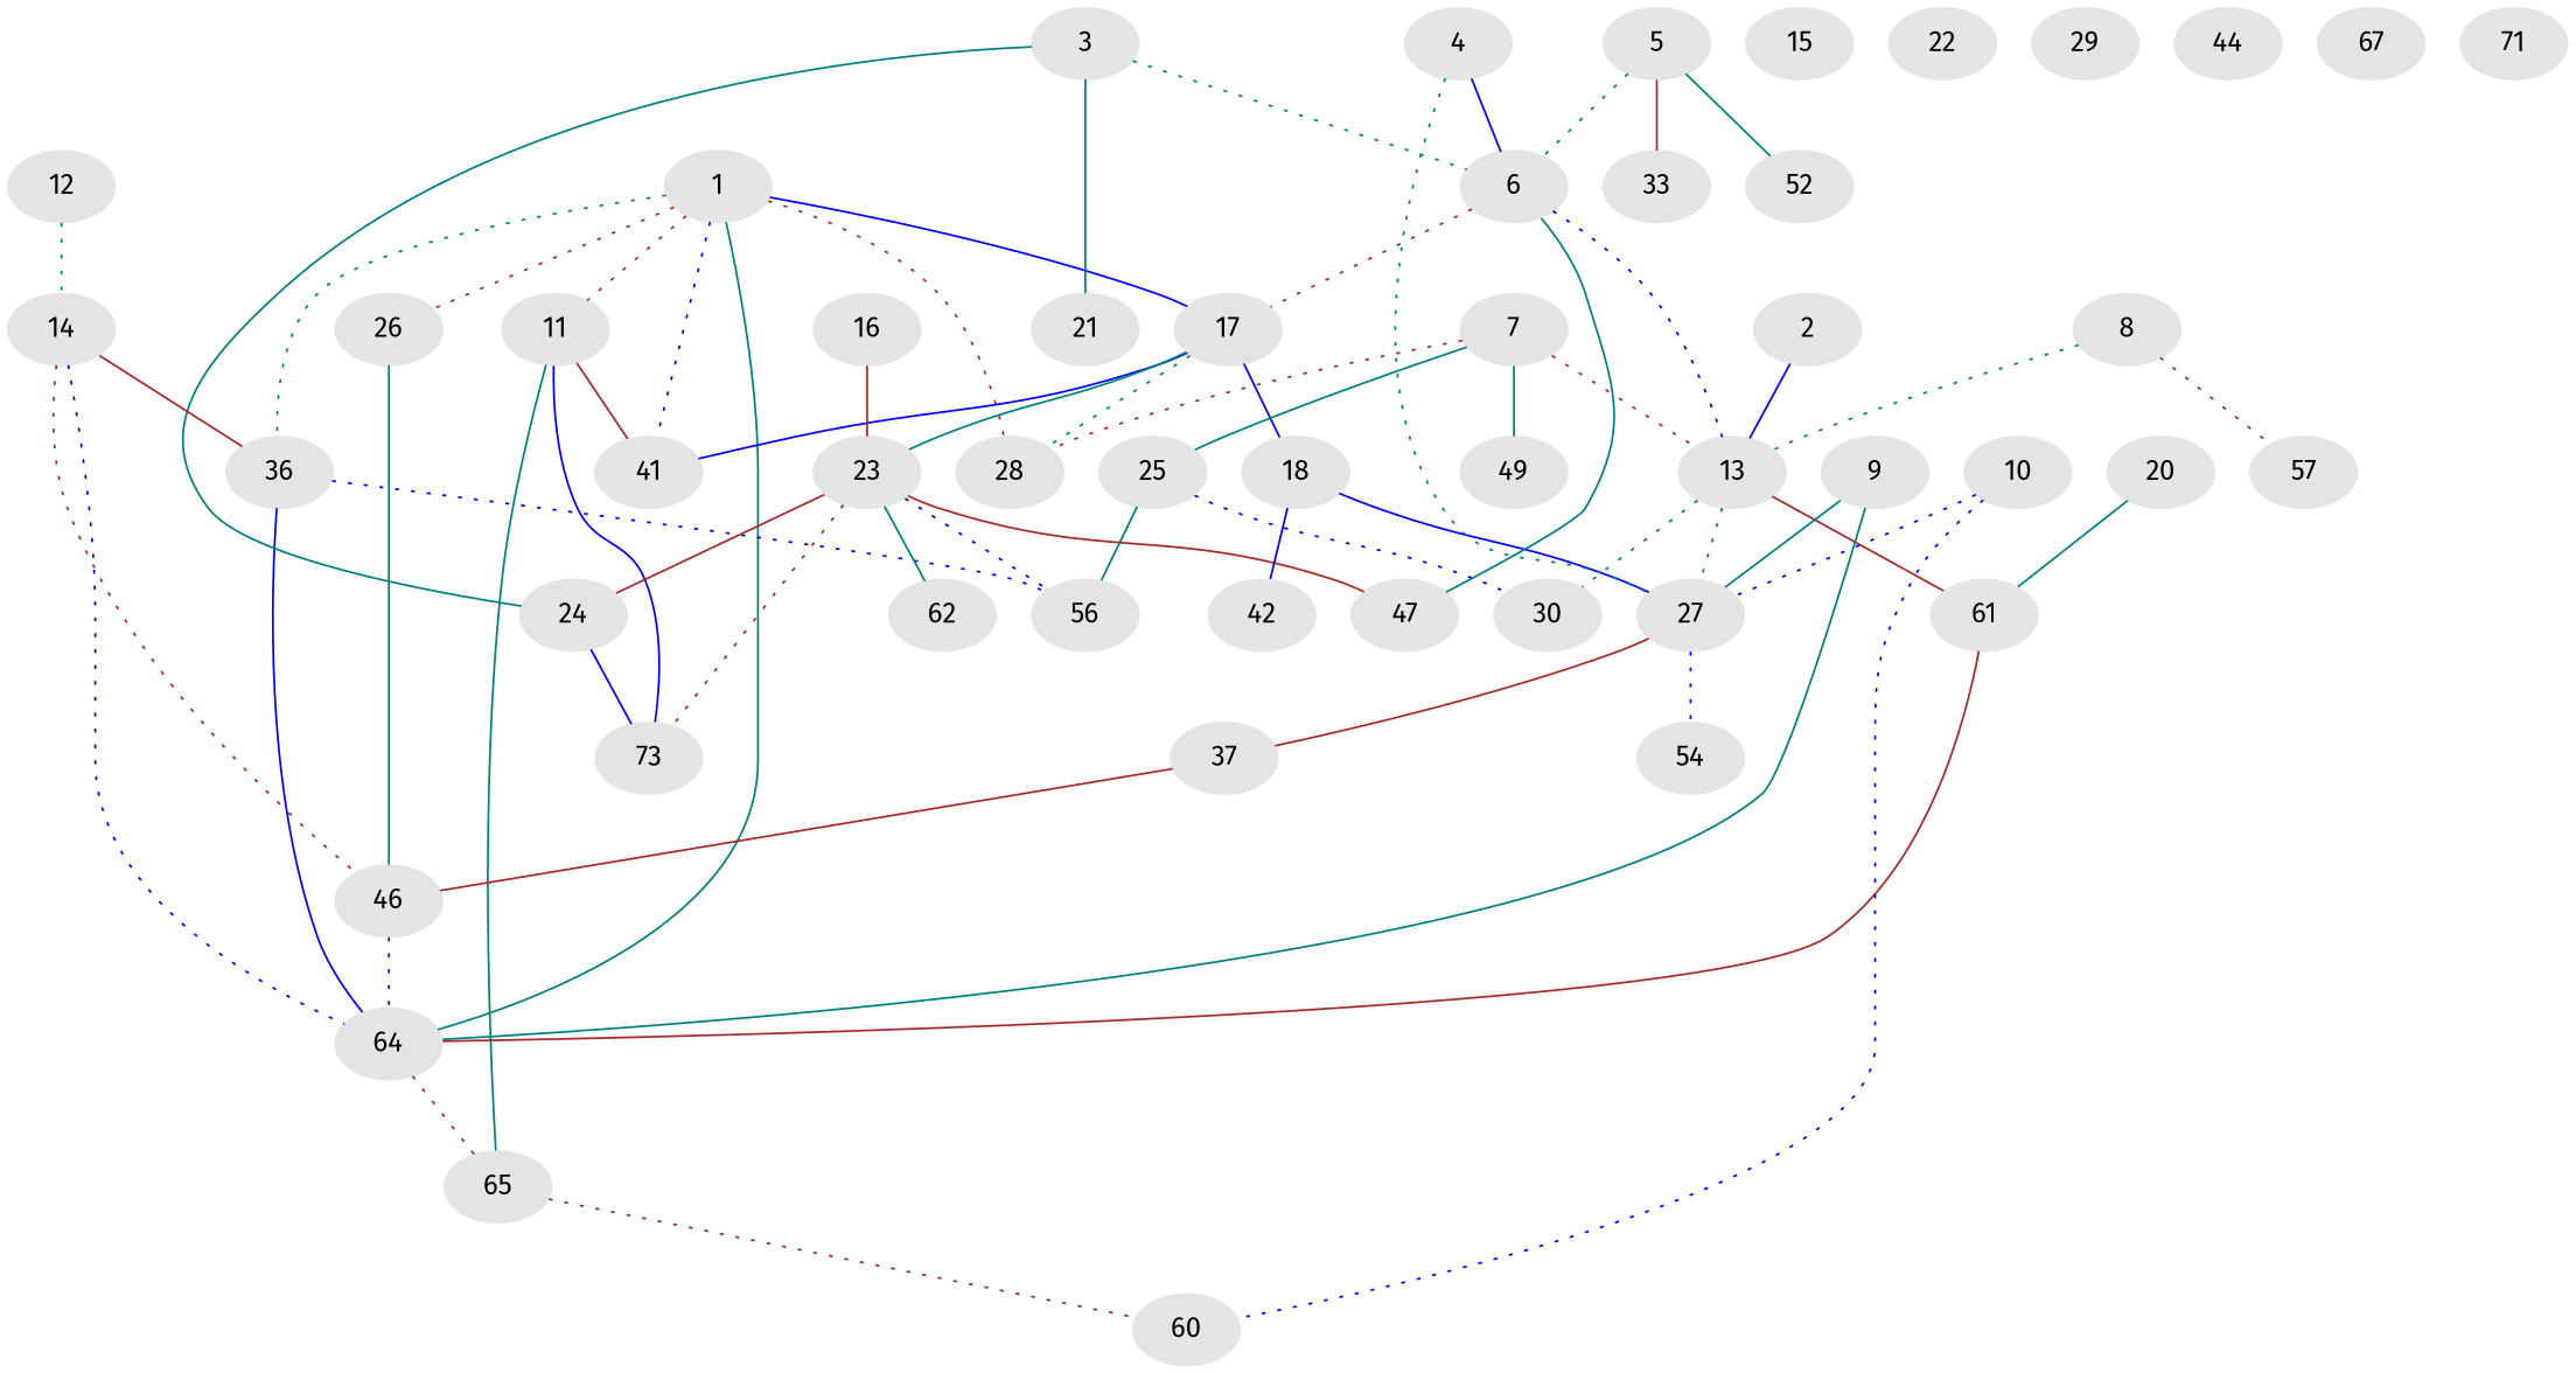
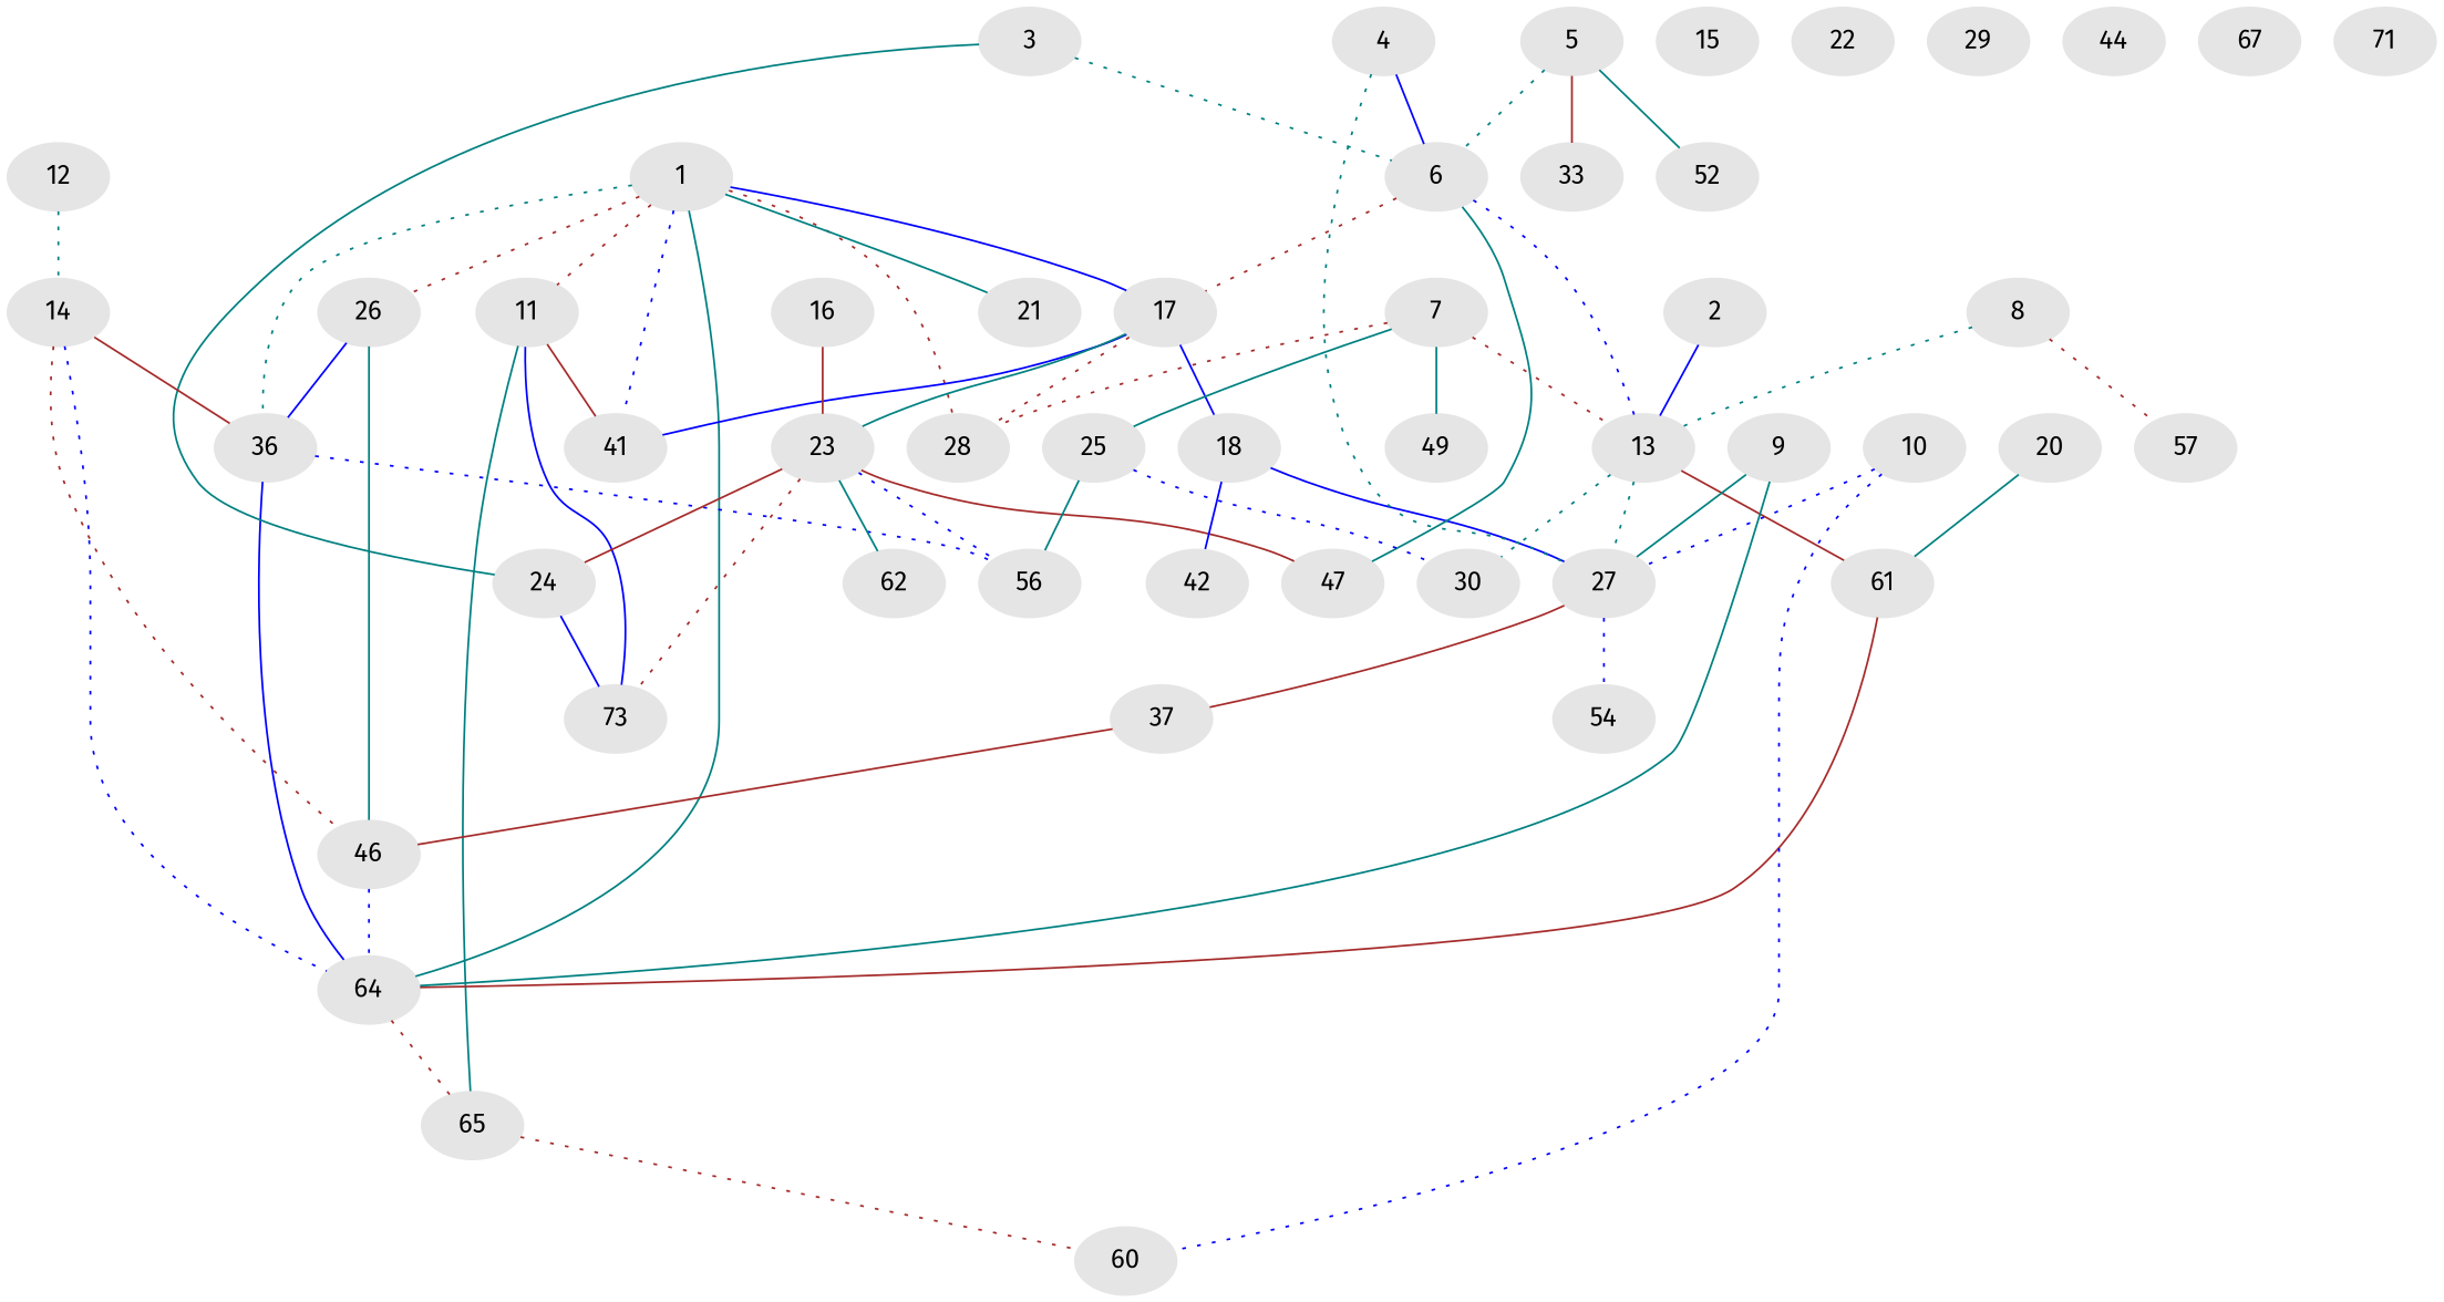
  graph {
    fontname="Fira Sans"
    node [color=gray90 fontname="Fira Sans" style=filled]
    edge [color=teal fontname="Fira Sans" style=solid]
    1 [super="+51"]
    11 [super="+53"]
    17 [super="+39"]
    26 [super="+34"]
    28 [super="+58"]
    36
    41 [super="+66"]
    64 [super="+68"]
    65 [super="+72"]
    73
    23 [super="+55"]
    18 [super="+45"]
    46 [super="+48"]
    56 [super="+59"]
    13 [super="+70"]
    27 [super="+35"]
    30 [super="+40"]
    61
    2
    6 [super="+19"]
    47
    3
    21
    24 [super="+32"]
    4
    37
    54
    5 [super="+38"]
    33
    52
    7 [super="+50"]
    25
    49 [super="+69"]
    8
    57 [super="+63"]
    9
    10 [super="+43"]
    60
    14 [super="+31"]
    12
    15
    62
    16
    42
    20
    22
    29
    44
    67
    71
    1 -- 11 [color=brown style=dotted]
    1 -- 17 [color=blue]
    1 -- 26 [color=brown style=dotted]
    1 -- 28 [color=brown style=dotted]
    1 -- 36 [style=dotted]
    1 -- 41 [color=blue style=dotted]
    1 -- 64
    11 -- 41 [color=brown]
    11 -- 65
    11 -- 73 [color=blue]
-   17 -- 28 [style=dotted]
+   17 -- 28 [color=brown style=dotted]
    17 -- 41 [color=blue]
    17 -- 23
    17 -- 18 [color=blue]
+   26 -- 36 [color=blue]
    26 -- 46
    36 -- 64 [color=blue]
    36 -- 56 [color=blue style=dotted]
    64 -- 65 [color=brown style=dotted]
    65 -- 60 [color=brown style=dotted]
    23 -- 73 [color=brown style=dotted]
    23 -- 56 [color=blue style=dotted]
    23 -- 47 [color=brown]
    23 -- 24 [color=brown]
    23 -- 62
    18 -- 27 [color=blue]
    18 -- 42 [color=blue]
    46 -- 64 [color=blue style=dotted]
    13 -- 27 [style=dotted]
    13 -- 30 [style=dotted]
    13 -- 61 [color=brown]
    27 -- 37 [color=brown]
    27 -- 54 [color=blue style=dotted]
    61 -- 64 [color=brown]
    2 -- 13 [color=blue]
    6 -- 17 [color=brown style=dotted]
    6 -- 13 [color=blue style=dotted]
    6 -- 47
    3 -- 6 [style=dotted]
-   3 -- 21
+   1 -- 21
    3 -- 24
    24 -- 73 [color=blue]
    4 -- 27 [style=dotted]
    4 -- 6 [color=blue]
    37 -- 46 [color=brown]
    5 -- 6 [style=dotted]
    5 -- 33 [color=brown]
    5 -- 52
    7 -- 28 [color=brown style=dotted]
    7 -- 13 [color=brown style=dotted]
    7 -- 25
    7 -- 49
    25 -- 56
    25 -- 30 [color=blue style=dotted]
    8 -- 13 [style=dotted]
    8 -- 57 [color=brown style=dotted]
    9 -- 64
    9 -- 27
    10 -- 27 [color=blue style=dotted]
    10 -- 60 [color=blue style=dotted]
    14 -- 36 [color=brown]
    14 -- 64 [color=blue style=dotted]
    14 -- 46 [color=brown style=dotted]
    12 -- 14 [style=dotted]
    16 -- 23 [color=brown]
    20 -- 61
  }
